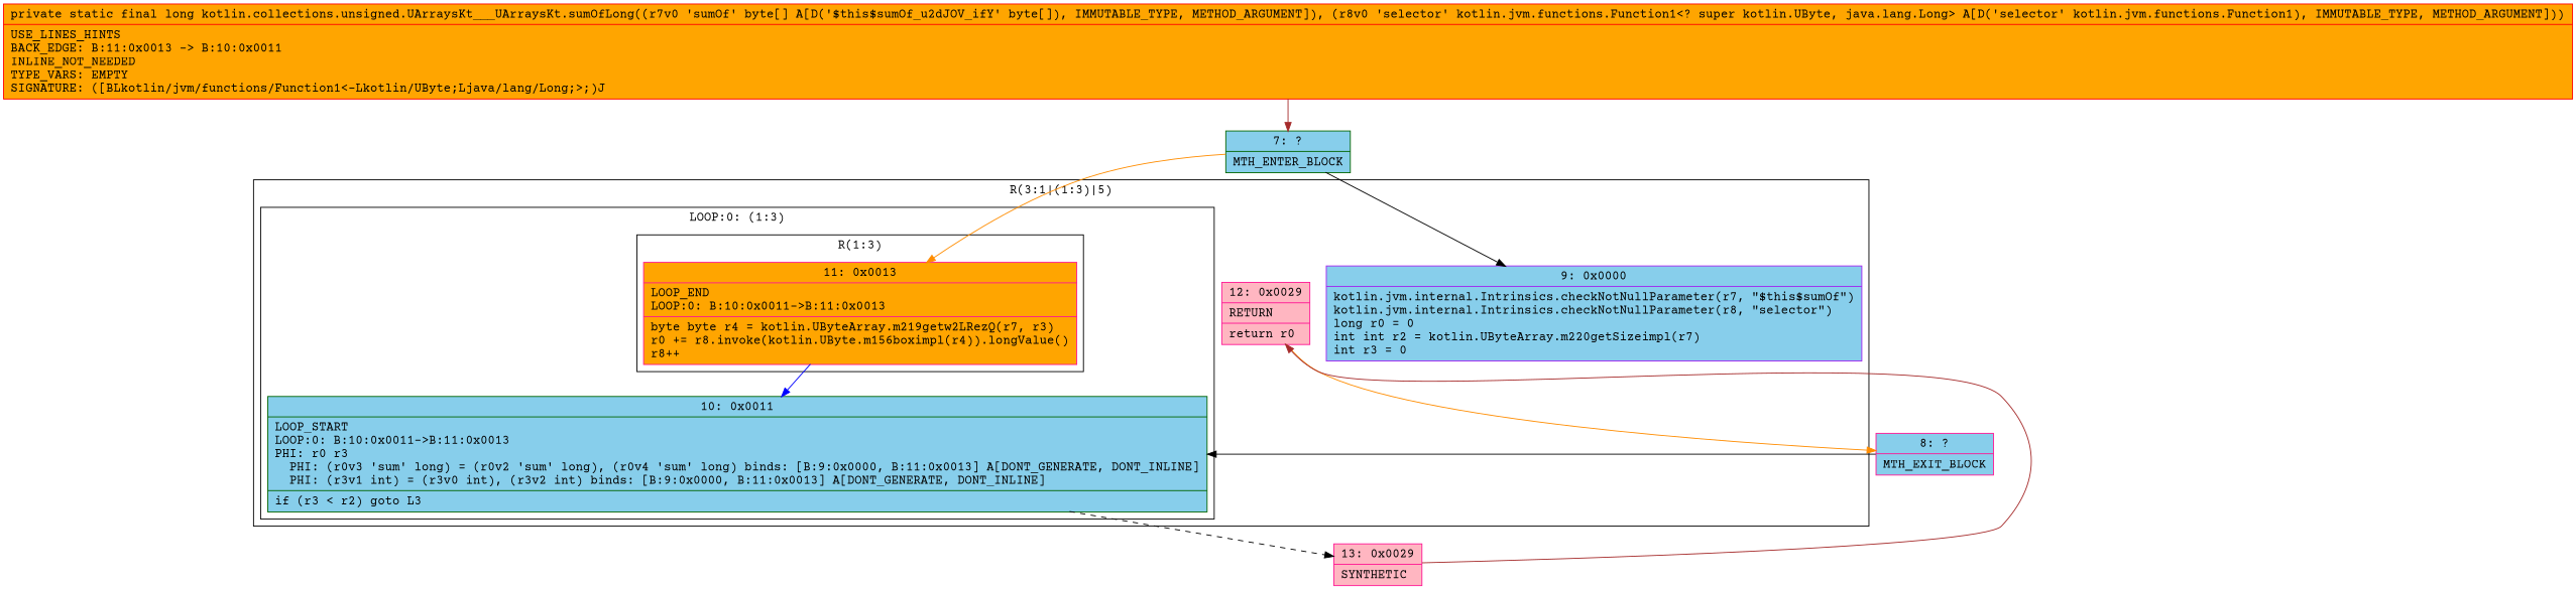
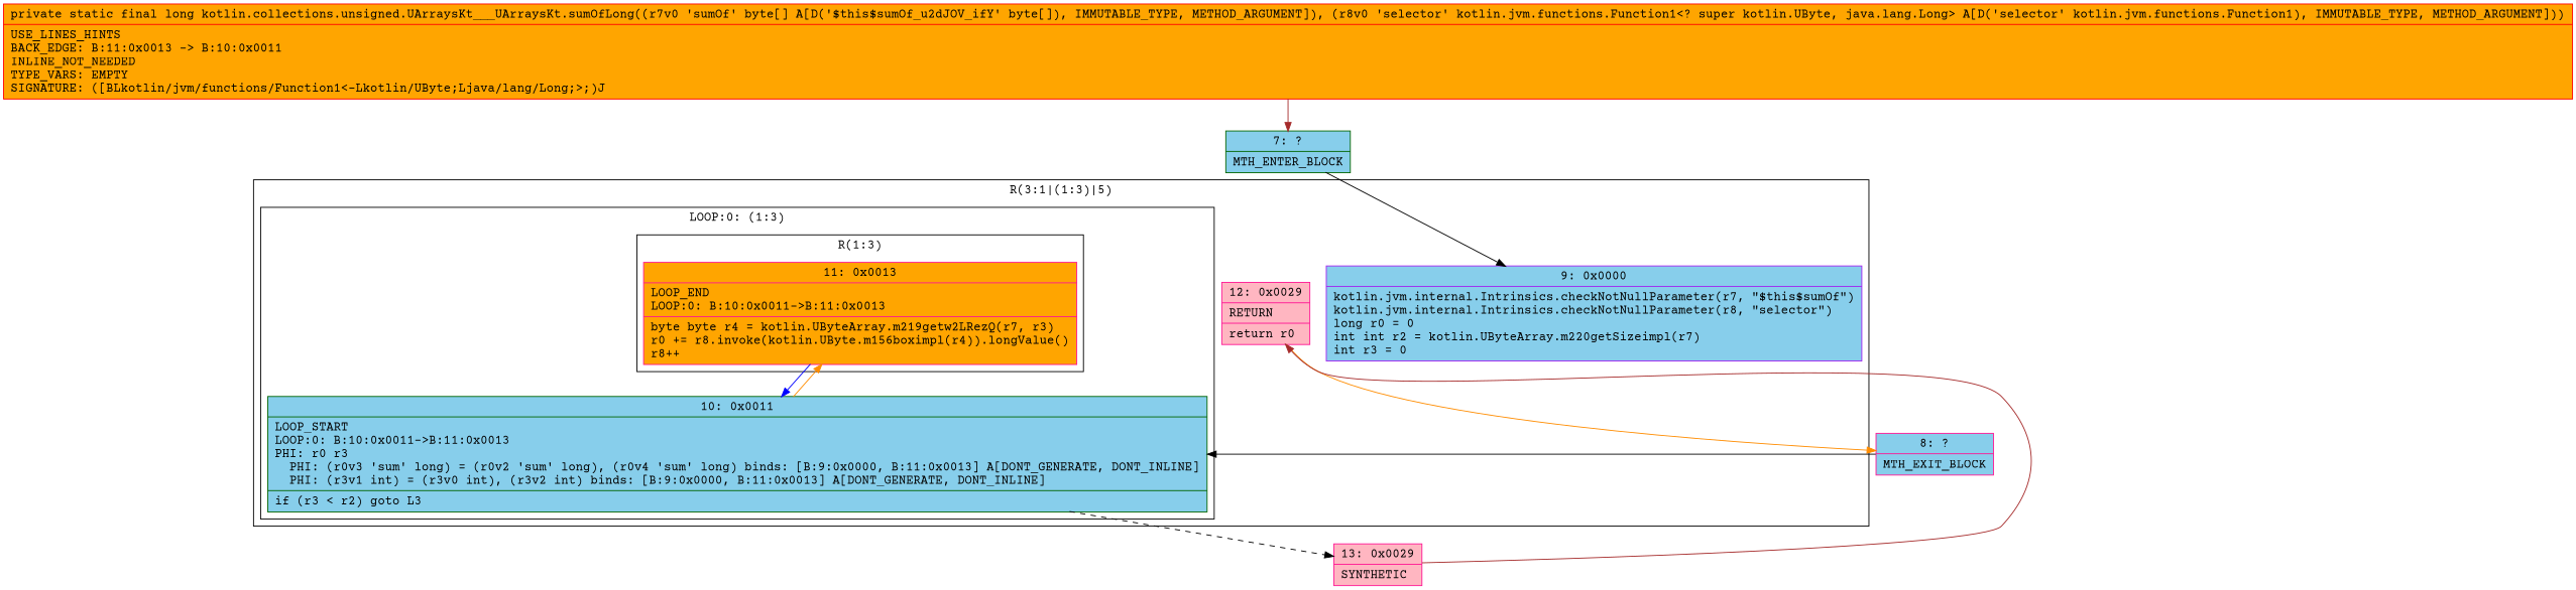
  digraph {
    fontname="Courier Prime"
    node [color=deeppink fillcolor=skyblue fontname="Courier Prime" shape=record style=filled]
    edge [color=black fontname="Courier Prime"]
    n1 [fillcolor=orange label="{11\:\ 0x0013|LOOP_END\lLOOP:0: B:10:0x0011\-\>B:11:0x0013\l|byte byte r4 = kotlin.UByteArray.m219getw2LRezQ(r7, r3)\lr0 += r8.invoke(kotlin.UByte.m156boximpl(r4)).longValue()\lr8++\l}"]
    n2 [color=darkgreen label="{10\:\ 0x0011|LOOP_START\lLOOP:0: B:10:0x0011\-\>B:11:0x0013\lPHI: r0 r3 \l  PHI: (r0v3 'sum' long) = (r0v2 'sum' long), (r0v4 'sum' long) binds: [B:9:0x0000, B:11:0x0013] A[DONT_GENERATE, DONT_INLINE]\l  PHI: (r3v1 int) = (r3v0 int), (r3v2 int) binds: [B:9:0x0000, B:11:0x0013] A[DONT_GENERATE, DONT_INLINE]\l|if (r3 \< r2) goto L3\l}"]
    n3 [color=purple label="{9\:\ 0x0000|kotlin.jvm.internal.Intrinsics.checkNotNullParameter(r7, \"$this$sumOf\")\lkotlin.jvm.internal.Intrinsics.checkNotNullParameter(r8, \"selector\")\llong r0 = 0\lint int r2 = kotlin.UByteArray.m220getSizeimpl(r7)\lint r3 = 0\l}"]
    n4 [fillcolor=lightpink label="{12\:\ 0x0029|RETURN\l|return r0\l}"]
    n5 [fillcolor=lightpink label="{13\:\ 0x0029|SYNTHETIC\l}"]
    n6 [label="{8\:\ ?|MTH_EXIT_BLOCK\l}"]
    n7 [color=darkgreen label="{7\:\ ?|MTH_ENTER_BLOCK\l}"]
    n8 [color=red fillcolor=orange label="{private static final long kotlin.collections.unsigned.UArraysKt___UArraysKt.sumOfLong((r7v0 'sumOf' byte[] A[D('$this$sumOf_u2dJOV_ifY' byte[]), IMMUTABLE_TYPE, METHOD_ARGUMENT]), (r8v0 'selector' kotlin.jvm.functions.Function1\<? super kotlin.UByte, java.lang.Long\> A[D('selector' kotlin.jvm.functions.Function1), IMMUTABLE_TYPE, METHOD_ARGUMENT]))  | USE_LINES_HINTS\lBACK_EDGE: B:11:0x0013 \-\> B:10:0x0011\lINLINE_NOT_NEEDED\lTYPE_VARS: EMPTY\lSIGNATURE: ([BLkotlin\/jvm\/functions\/Function1\<\-Lkotlin\/UByte;Ljava\/lang\/Long;\>;)J\l}"]
    subgraph cluster_1 {
      label="R(3:1|(1:3)|5)"
      n3
      n4
      subgraph cluster_2 {
        label="LOOP:0: (1:3)"
        n2
        subgraph cluster_3 {
          label="R(1:3)"
          n1
        }
      }
    }
    n1 -> n2 [color=blue]
-   n7 -> n1 [color=darkorange]
+   n2 -> n1 [color=darkorange]
    n2 -> n5 [style=dashed]
    n4 -> n6 [color=darkorange]
    n5 -> n4 [color=brown]
    n6 -> n2
    n7 -> n3
    n8 -> n7 [color=brown]
  }
